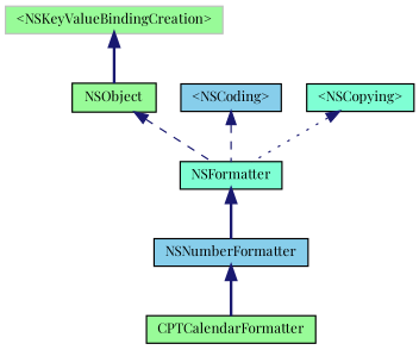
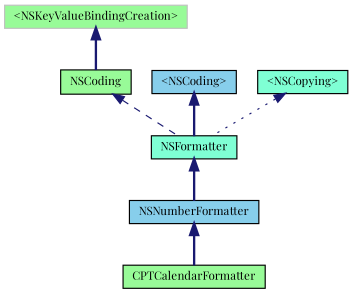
  digraph {
    fontname="Playfair Display"
    node [color=black fillcolor=palegreen fontname="Playfair Display" fontsize=10 shape=record style=filled]
    edge [color=midnightblue dir=back fontname="Playfair Display" fontsize=10 labelfontname="Lucinda Grande" labelfontsize=10 style=bold]
    n1 [fontcolor=black height=0.2 label=CPTCalendarFormatter width=0.4]
    n2 [fillcolor=skyblue height=0.2 label=NSNumberFormatter width=0.4]
    n3 [fillcolor=aquamarine height=0.2 label=NSFormatter width=0.4]
-   n4 [height=0.2 label=NSObject width=0.4]
+   n4 [height=0.2 label=NSCoding width=0.4]
    n5 [color=grey75 height=0.2 label="\<NSKeyValueBindingCreation\>" width=0.4]
    n6 [fillcolor=skyblue height=0.2 label="\<NSCoding\>" width=0.4]
    n7 [fillcolor=aquamarine height=0.2 label="\<NSCopying\>" width=0.4]
    n2 -> n1
    n3 -> n2
    n4 -> n3 [style=dashed]
    n5 -> n4
-   n6 -> n3 [style=dashed]
+   n6 -> n3
    n7 -> n3 [style=dotted]
  }
